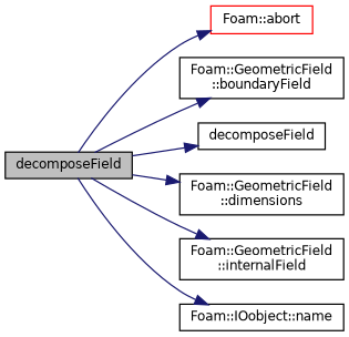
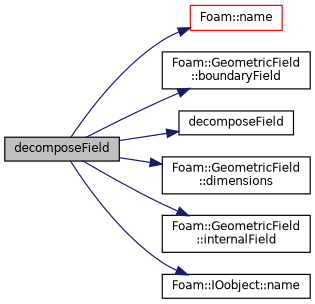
  digraph {
    fontname="DejaVu Sans"
    rankdir=LR
    node [color=black fontname="DejaVu Sans" fontsize=10 shape=record]
    edge [color=midnightblue fontname="DejaVu Sans" fontsize=10 labelfontname=FreeSans labelfontsize=10 style=solid]
    n1 [fillcolor=grey75 fontcolor=black height=0.2 label=decomposeField style=filled width=0.4]
-   n2 [color=red height=0.2 label="Foam::abort" width=0.4]
+   n2 [color=red height=0.2 label="Foam::name" width=0.4]
    n3 [height=0.2 label="Foam::GeometricField\l::boundaryField" width=0.4]
    n4 [height=0.2 label=decomposeField width=0.4]
    n5 [height=0.2 label="Foam::GeometricField\l::dimensions" width=0.4]
    n6 [height=0.2 label="Foam::GeometricField\l::internalField" width=0.4]
    n7 [height=0.2 label="Foam::IOobject::name" width=0.4]
    n1 -> n2
    n1 -> n3
    n1 -> n4
    n1 -> n5
    n1 -> n6
    n1 -> n7
  }
